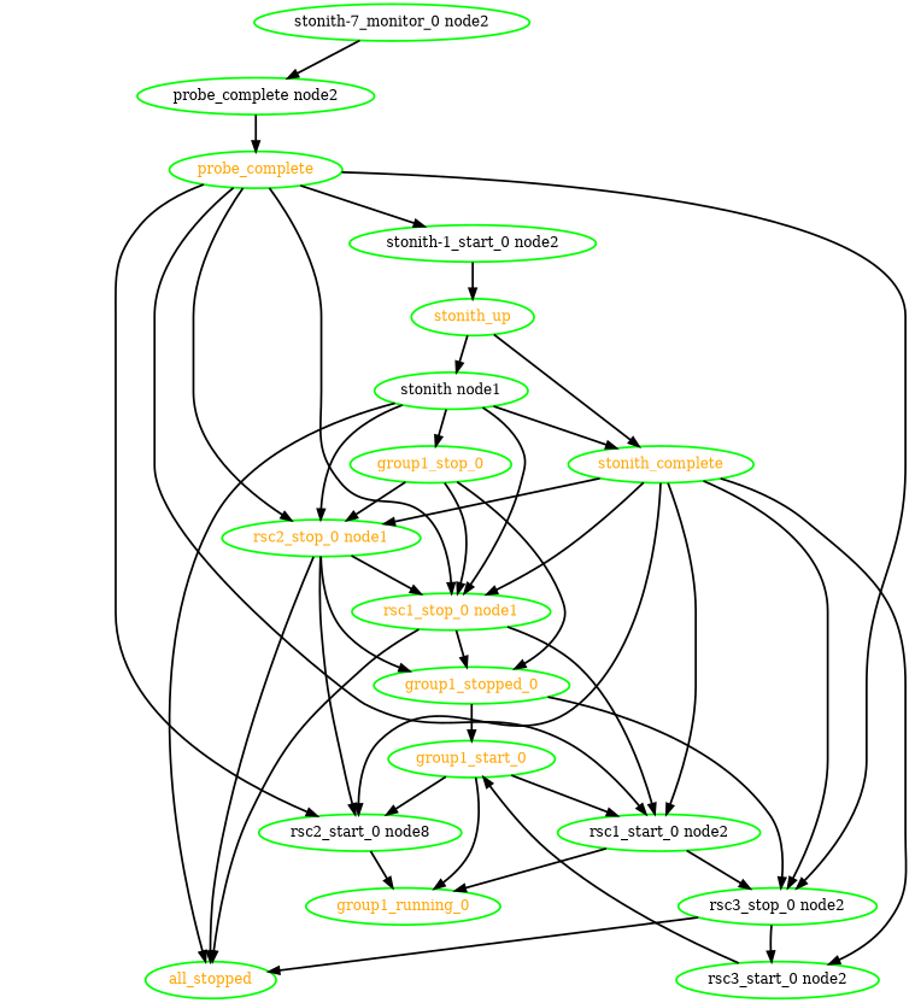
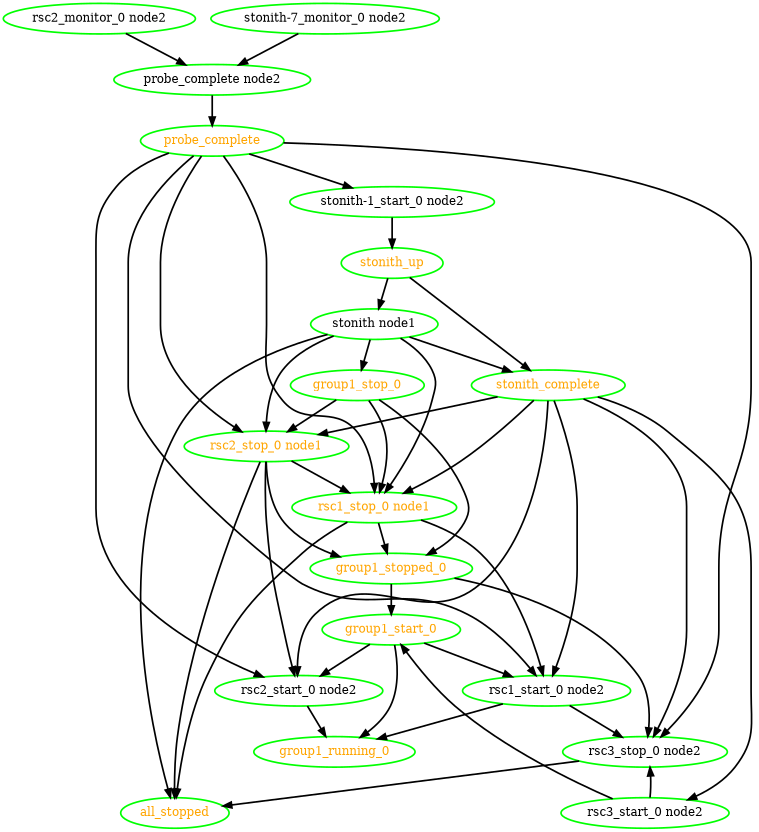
  digraph {
    node [color=green fontcolor=orange style=bold]
    edge [style=bold]
    group1_start_0
    group1_running_0
    "rsc1_start_0 node2" [fontcolor=black]
-   "rsc2_start_0 node2" [fontcolor=black label="rsc2_start_0 node8"]
+   "rsc2_start_0 node2" [fontcolor=black]
    "rsc3_stop_0 node2" [fontcolor=black]
    group1_stop_0
    group1_stopped_0
    "rsc1_stop_0 node1"
    "rsc2_stop_0 node1"
    all_stopped
    "rsc3_start_0 node2" [fontcolor=black]
    "probe_complete node2" [fontcolor=black]
    probe_complete
    "stonith-1_start_0 node2" [fontcolor=black]
    stonith_up
    "stonith node1" [fontcolor=black]
    stonith_complete
+   "rsc2_monitor_0 node2" [fontcolor=black]
    n19 [fontcolor=black label="stonith-7_monitor_0 node2"]
    group1_start_0 -> group1_running_0
    group1_start_0 -> "rsc1_start_0 node2"
    group1_start_0 -> "rsc2_start_0 node2"
    "rsc1_start_0 node2" -> group1_running_0
    "rsc1_start_0 node2" -> "rsc3_stop_0 node2"
    "rsc2_start_0 node2" -> group1_running_0
    "rsc3_stop_0 node2" -> all_stopped
-   "rsc3_stop_0 node2" -> "rsc3_start_0 node2"
+   "rsc3_start_0 node2" -> "rsc3_stop_0 node2"
    group1_stop_0 -> group1_stopped_0
    group1_stop_0 -> "rsc1_stop_0 node1"
    group1_stop_0 -> "rsc2_stop_0 node1"
    group1_stopped_0 -> group1_start_0
    group1_stopped_0 -> "rsc3_stop_0 node2"
    "rsc1_stop_0 node1" -> "rsc1_start_0 node2"
    "rsc1_stop_0 node1" -> group1_stopped_0
    "rsc1_stop_0 node1" -> all_stopped
    "rsc2_stop_0 node1" -> "rsc2_start_0 node2"
    "rsc2_stop_0 node1" -> group1_stopped_0
    "rsc2_stop_0 node1" -> "rsc1_stop_0 node1"
    "rsc2_stop_0 node1" -> all_stopped
    "rsc3_start_0 node2" -> group1_start_0
    "probe_complete node2" -> probe_complete
    probe_complete -> "rsc1_start_0 node2"
    probe_complete -> "rsc2_start_0 node2"
    probe_complete -> "rsc3_stop_0 node2"
    probe_complete -> "rsc1_stop_0 node1"
    probe_complete -> "rsc2_stop_0 node1"
    probe_complete -> "stonith-1_start_0 node2"
    "stonith-1_start_0 node2" -> stonith_up
    stonith_up -> "stonith node1"
    stonith_up -> stonith_complete
    "stonith node1" -> group1_stop_0
    "stonith node1" -> "rsc1_stop_0 node1"
    "stonith node1" -> "rsc2_stop_0 node1"
    "stonith node1" -> all_stopped
    "stonith node1" -> stonith_complete
    stonith_complete -> "rsc1_start_0 node2"
    stonith_complete -> "rsc2_start_0 node2"
    stonith_complete -> "rsc3_stop_0 node2"
    stonith_complete -> "rsc1_stop_0 node1"
    stonith_complete -> "rsc2_stop_0 node1"
    stonith_complete -> "rsc3_start_0 node2"
+   "rsc2_monitor_0 node2" -> "probe_complete node2"
    n19 -> "probe_complete node2"
  }
